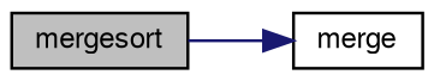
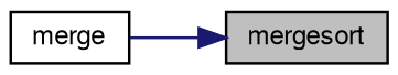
  digraph {
    rankdir=LR
    node [color=black fontname=FreeSans fontsize=10 shape=record style=filled]
    n1 [fillcolor=grey75 fontcolor=black height=0.2 label=mergesort width=0.4]
    n2 [fillcolor=white height=0.2 label=merge width=0.4]
-   n1 -> n2 [color=midnightblue fontname=FreeSans fontsize=10 labelfontname=FreeSans labelfontsize=10 style=solid]
+   n2 -> n1 [color=midnightblue fontname=FreeSans fontsize=10 labelfontname=FreeSans labelfontsize=10 style=solid]
  }
